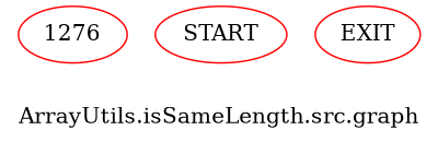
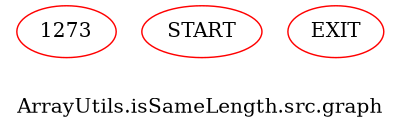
  digraph {
    label="ArrayUtils.isSameLength.src.graph"
    node [color=red]
-   n1 [label=1276]
+   n1 [label=1273]
    n2 [label=START]
    n3 [label=EXIT]
  }
